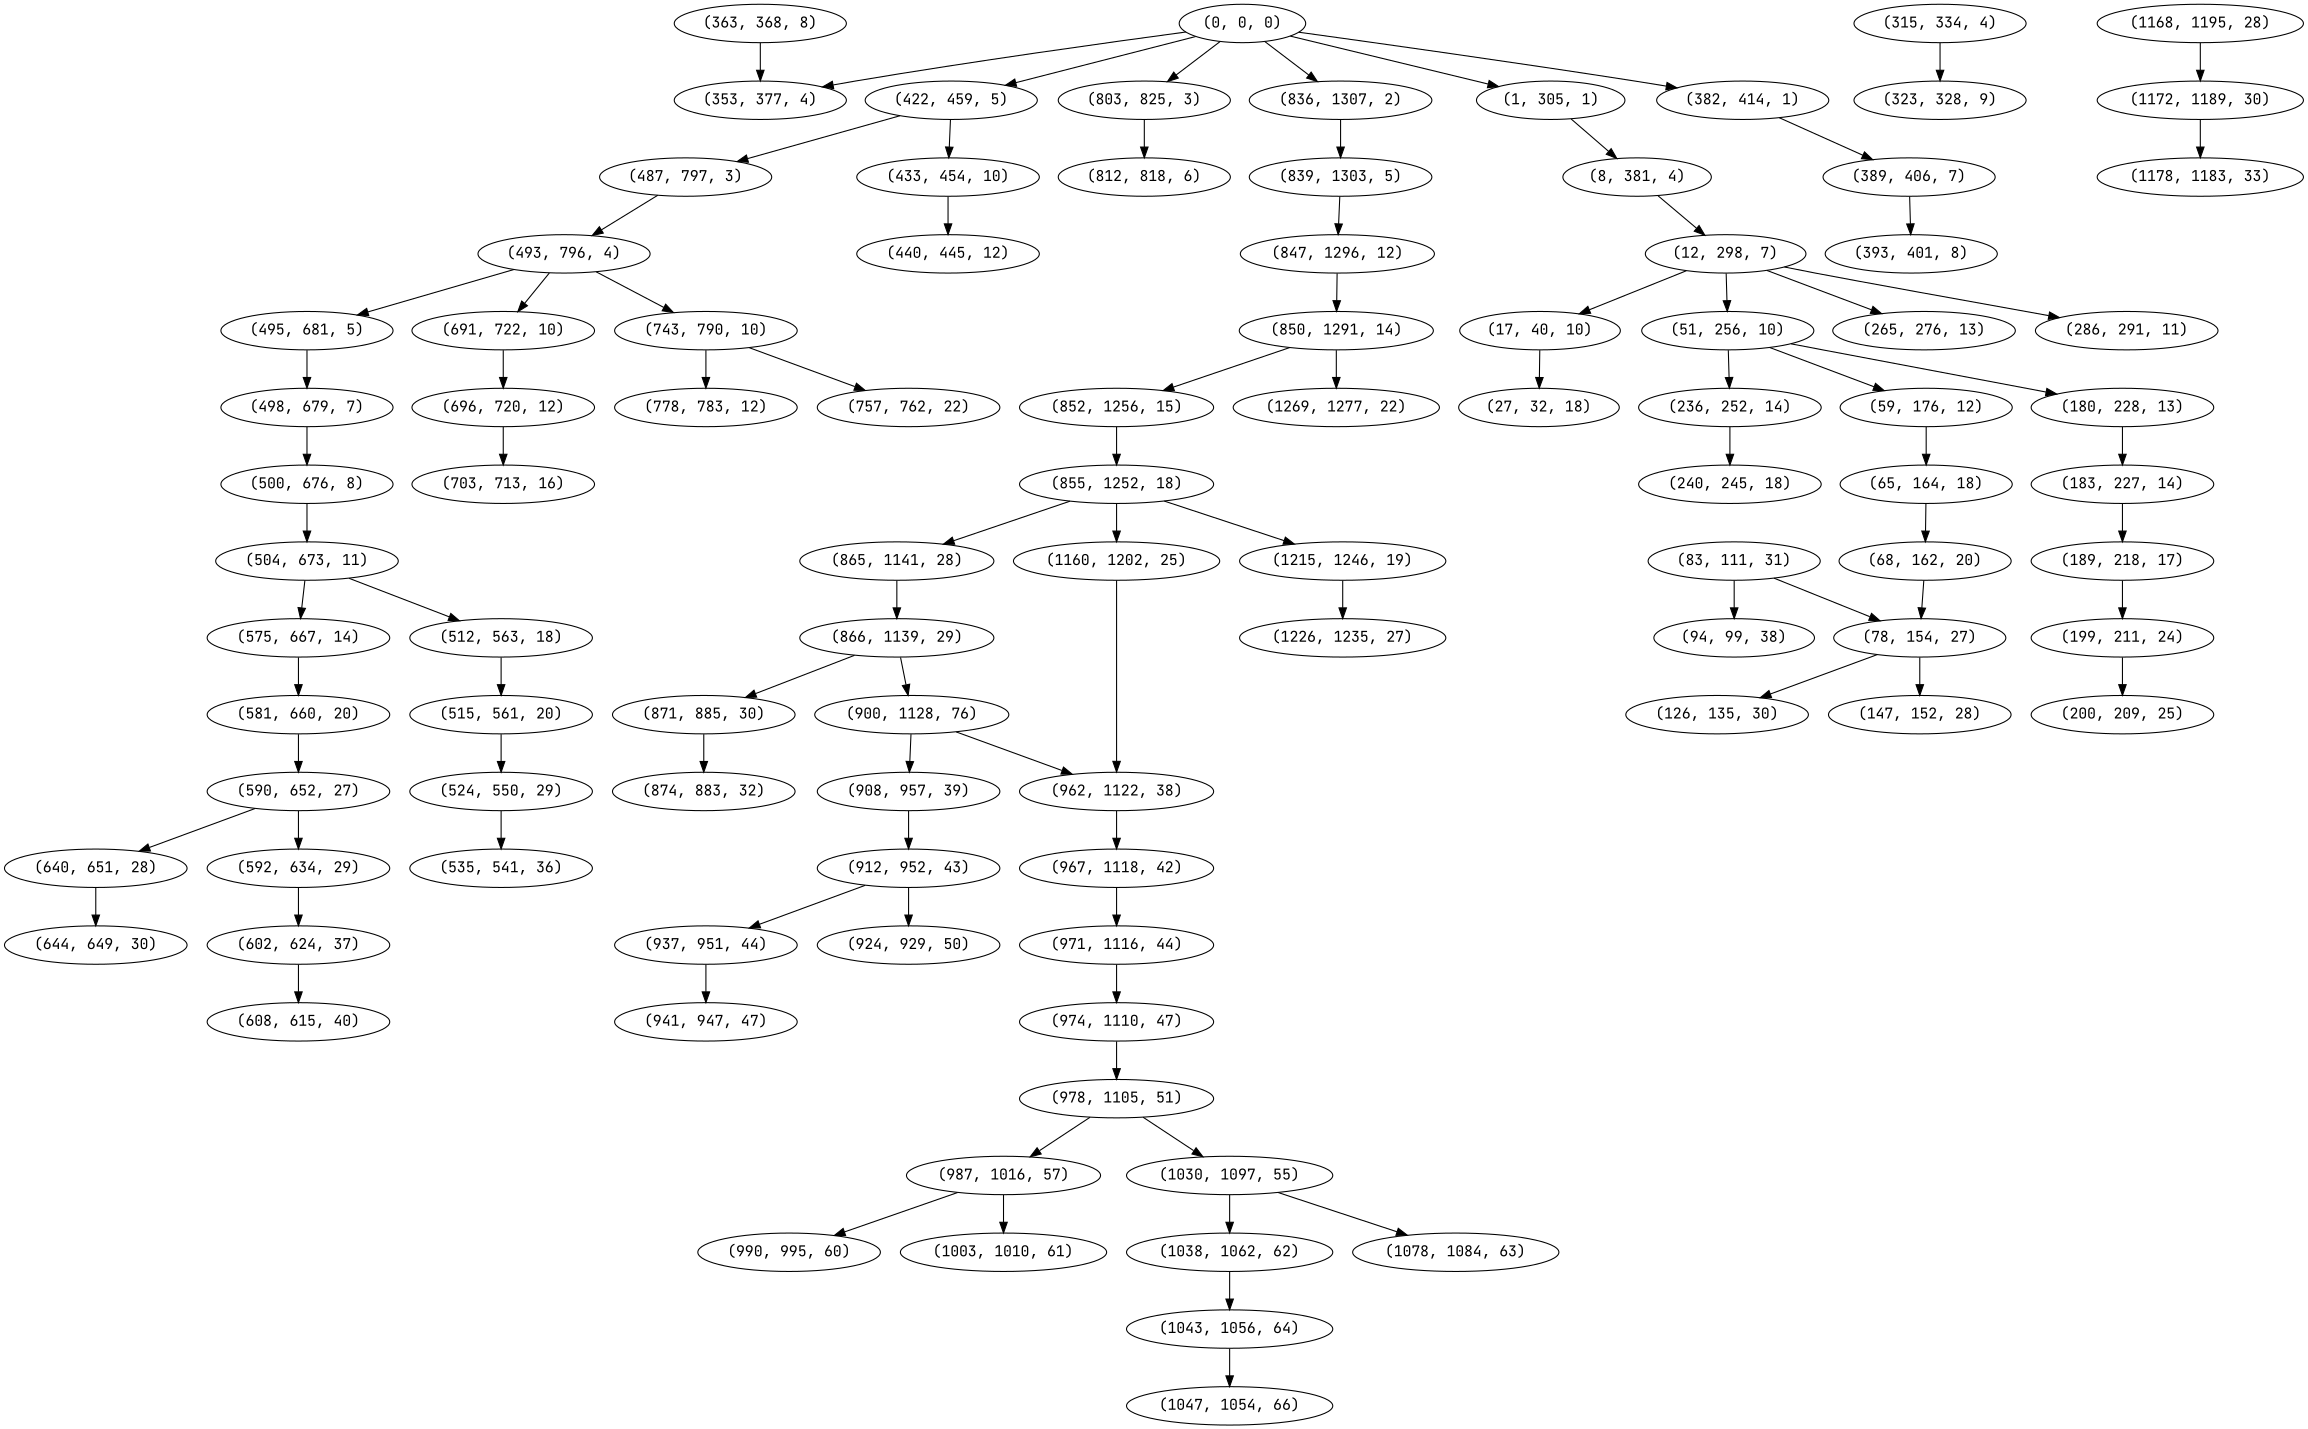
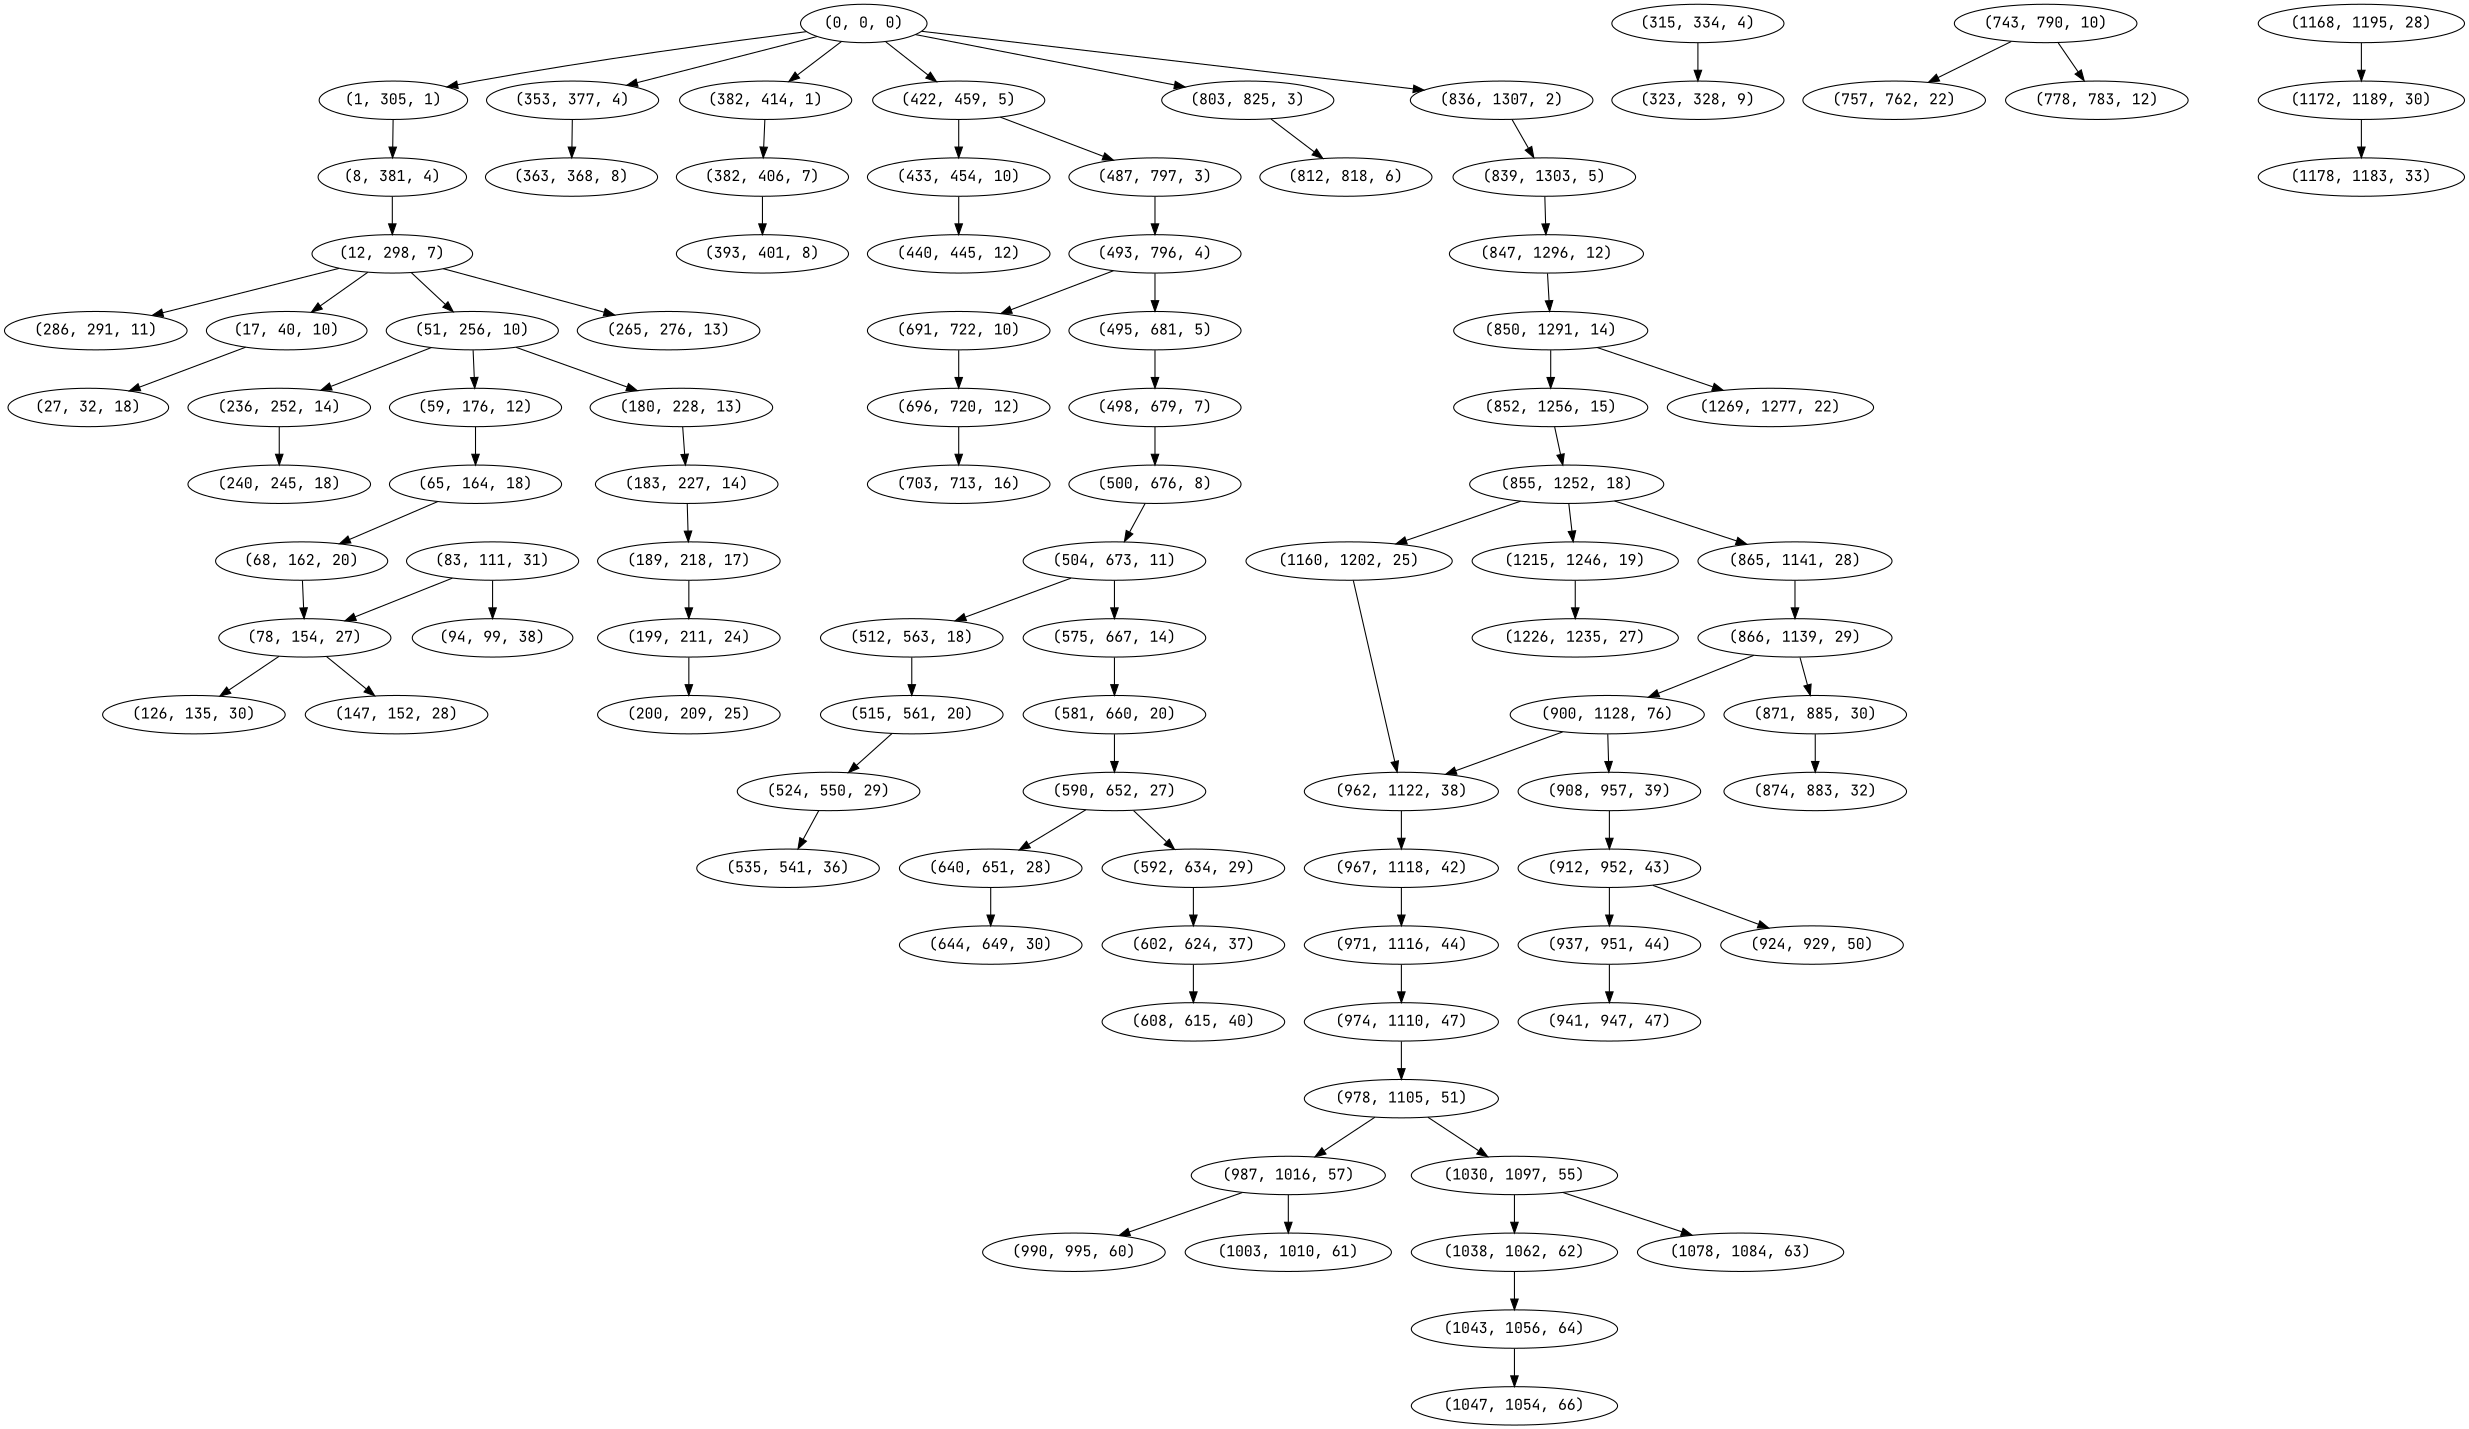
  digraph {
    fontname="JetBrains Mono"
    node [fontname="JetBrains Mono"]
    edge [fontname="JetBrains Mono"]
    "(0, 0, 0)"
    "(1, 305, 1)"
    "(353, 377, 4)"
    "(382, 414, 1)"
    "(422, 459, 5)"
    "(803, 825, 3)"
    "(836, 1307, 2)"
    n8 [label="(8, 381, 4)"]
    "(363, 368, 8)"
-   "(389, 406, 7)"
+   "(389, 406, 7)" [label="(382, 406, 7)"]
    "(487, 797, 3)"
    "(433, 454, 10)"
    "(493, 796, 4)"
    "(812, 818, 6)"
    "(839, 1303, 5)"
    "(12, 298, 7)"
    "(17, 40, 10)"
    "(51, 256, 10)"
    "(265, 276, 13)"
    "(286, 291, 11)"
    "(27, 32, 18)"
    "(59, 176, 12)"
    "(180, 228, 13)"
    "(236, 252, 14)"
    "(65, 164, 18)"
    "(183, 227, 14)"
    "(240, 245, 18)"
    "(68, 162, 20)"
    "(78, 154, 27)"
    "(126, 135, 30)"
    "(147, 152, 28)"
    "(83, 111, 31)"
    "(94, 99, 38)"
    "(189, 218, 17)"
    "(199, 211, 24)"
    "(200, 209, 25)"
    "(315, 334, 4)"
    "(323, 328, 9)"
    "(393, 401, 8)"
    "(440, 445, 12)"
    "(495, 681, 5)"
    "(691, 722, 10)"
    "(743, 790, 10)"
    "(498, 679, 7)"
    "(696, 720, 12)"
    "(757, 762, 22)"
    "(778, 783, 12)"
    "(500, 676, 8)"
    "(504, 673, 11)"
    "(512, 563, 18)"
    "(575, 667, 14)"
    "(515, 561, 20)"
    "(581, 660, 20)"
    "(524, 550, 29)"
    "(535, 541, 36)"
    "(590, 652, 27)"
    "(592, 634, 29)"
    "(640, 651, 28)"
    "(602, 624, 37)"
    "(644, 649, 30)"
    "(608, 615, 40)"
    "(703, 713, 16)"
    "(847, 1296, 12)"
    "(850, 1291, 14)"
    "(852, 1256, 15)"
    "(1269, 1277, 22)"
    "(855, 1252, 18)"
    "(865, 1141, 28)"
    "(1160, 1202, 25)"
    "(1215, 1246, 19)"
    "(866, 1139, 29)"
    "(962, 1122, 38)"
    "(1226, 1235, 27)"
    "(871, 885, 30)"
    n75 [label="(900, 1128, 76)"]
    "(874, 883, 32)"
    "(908, 957, 39)"
    "(912, 952, 43)"
    "(967, 1118, 42)"
    "(924, 929, 50)"
    "(937, 951, 44)"
    "(941, 947, 47)"
    "(971, 1116, 44)"
    "(974, 1110, 47)"
    "(978, 1105, 51)"
    "(987, 1016, 57)"
    "(1030, 1097, 55)"
    "(990, 995, 60)"
    "(1003, 1010, 61)"
    "(1038, 1062, 62)"
    "(1078, 1084, 63)"
    "(1043, 1056, 64)"
    "(1047, 1054, 66)"
    "(1168, 1195, 28)"
    "(1172, 1189, 30)"
    "(1178, 1183, 33)"
    "(0, 0, 0)" -> "(1, 305, 1)"
    "(0, 0, 0)" -> "(353, 377, 4)"
    "(0, 0, 0)" -> "(382, 414, 1)"
    "(0, 0, 0)" -> "(422, 459, 5)"
    "(0, 0, 0)" -> "(803, 825, 3)"
    "(0, 0, 0)" -> "(836, 1307, 2)"
    "(1, 305, 1)" -> n8
-   "(363, 368, 8)" -> "(353, 377, 4)"
+   "(353, 377, 4)" -> "(363, 368, 8)"
    "(382, 414, 1)" -> "(389, 406, 7)"
    "(422, 459, 5)" -> "(487, 797, 3)"
    "(422, 459, 5)" -> "(433, 454, 10)"
    "(803, 825, 3)" -> "(812, 818, 6)"
    "(836, 1307, 2)" -> "(839, 1303, 5)"
    n8 -> "(12, 298, 7)"
    "(389, 406, 7)" -> "(393, 401, 8)"
    "(487, 797, 3)" -> "(493, 796, 4)"
    "(433, 454, 10)" -> "(440, 445, 12)"
    "(493, 796, 4)" -> "(495, 681, 5)"
    "(493, 796, 4)" -> "(691, 722, 10)"
-   "(493, 796, 4)" -> "(743, 790, 10)"
    "(839, 1303, 5)" -> "(847, 1296, 12)"
    "(12, 298, 7)" -> "(17, 40, 10)"
    "(12, 298, 7)" -> "(51, 256, 10)"
    "(12, 298, 7)" -> "(265, 276, 13)"
    "(12, 298, 7)" -> "(286, 291, 11)"
    "(17, 40, 10)" -> "(27, 32, 18)"
    "(51, 256, 10)" -> "(59, 176, 12)"
    "(51, 256, 10)" -> "(180, 228, 13)"
    "(51, 256, 10)" -> "(236, 252, 14)"
    "(59, 176, 12)" -> "(65, 164, 18)"
    "(180, 228, 13)" -> "(183, 227, 14)"
    "(236, 252, 14)" -> "(240, 245, 18)"
    "(65, 164, 18)" -> "(68, 162, 20)"
    "(183, 227, 14)" -> "(189, 218, 17)"
    "(68, 162, 20)" -> "(78, 154, 27)"
    "(78, 154, 27)" -> "(126, 135, 30)"
    "(78, 154, 27)" -> "(147, 152, 28)"
    "(83, 111, 31)" -> "(78, 154, 27)"
    "(83, 111, 31)" -> "(94, 99, 38)"
    "(189, 218, 17)" -> "(199, 211, 24)"
    "(199, 211, 24)" -> "(200, 209, 25)"
    "(315, 334, 4)" -> "(323, 328, 9)"
    "(495, 681, 5)" -> "(498, 679, 7)"
    "(691, 722, 10)" -> "(696, 720, 12)"
    "(743, 790, 10)" -> "(757, 762, 22)"
    "(743, 790, 10)" -> "(778, 783, 12)"
    "(498, 679, 7)" -> "(500, 676, 8)"
    "(696, 720, 12)" -> "(703, 713, 16)"
    "(500, 676, 8)" -> "(504, 673, 11)"
    "(504, 673, 11)" -> "(512, 563, 18)"
    "(504, 673, 11)" -> "(575, 667, 14)"
    "(512, 563, 18)" -> "(515, 561, 20)"
    "(575, 667, 14)" -> "(581, 660, 20)"
    "(515, 561, 20)" -> "(524, 550, 29)"
    "(581, 660, 20)" -> "(590, 652, 27)"
    "(524, 550, 29)" -> "(535, 541, 36)"
    "(590, 652, 27)" -> "(592, 634, 29)"
    "(590, 652, 27)" -> "(640, 651, 28)"
    "(592, 634, 29)" -> "(602, 624, 37)"
    "(640, 651, 28)" -> "(644, 649, 30)"
    "(602, 624, 37)" -> "(608, 615, 40)"
    "(847, 1296, 12)" -> "(850, 1291, 14)"
    "(850, 1291, 14)" -> "(852, 1256, 15)"
    "(850, 1291, 14)" -> "(1269, 1277, 22)"
    "(852, 1256, 15)" -> "(855, 1252, 18)"
    "(855, 1252, 18)" -> "(865, 1141, 28)"
    "(855, 1252, 18)" -> "(1160, 1202, 25)"
    "(855, 1252, 18)" -> "(1215, 1246, 19)"
    "(865, 1141, 28)" -> "(866, 1139, 29)"
    "(1160, 1202, 25)" -> "(962, 1122, 38)"
    "(1215, 1246, 19)" -> "(1226, 1235, 27)"
    "(866, 1139, 29)" -> "(871, 885, 30)"
    "(866, 1139, 29)" -> n75
    "(962, 1122, 38)" -> "(967, 1118, 42)"
    "(871, 885, 30)" -> "(874, 883, 32)"
    n75 -> "(962, 1122, 38)"
    n75 -> "(908, 957, 39)"
    "(908, 957, 39)" -> "(912, 952, 43)"
    "(912, 952, 43)" -> "(924, 929, 50)"
    "(912, 952, 43)" -> "(937, 951, 44)"
    "(967, 1118, 42)" -> "(971, 1116, 44)"
    "(937, 951, 44)" -> "(941, 947, 47)"
    "(971, 1116, 44)" -> "(974, 1110, 47)"
    "(974, 1110, 47)" -> "(978, 1105, 51)"
    "(978, 1105, 51)" -> "(987, 1016, 57)"
    "(978, 1105, 51)" -> "(1030, 1097, 55)"
    "(987, 1016, 57)" -> "(990, 995, 60)"
    "(987, 1016, 57)" -> "(1003, 1010, 61)"
    "(1030, 1097, 55)" -> "(1038, 1062, 62)"
    "(1030, 1097, 55)" -> "(1078, 1084, 63)"
    "(1038, 1062, 62)" -> "(1043, 1056, 64)"
    "(1043, 1056, 64)" -> "(1047, 1054, 66)"
    "(1168, 1195, 28)" -> "(1172, 1189, 30)"
    "(1172, 1189, 30)" -> "(1178, 1183, 33)"
  }
